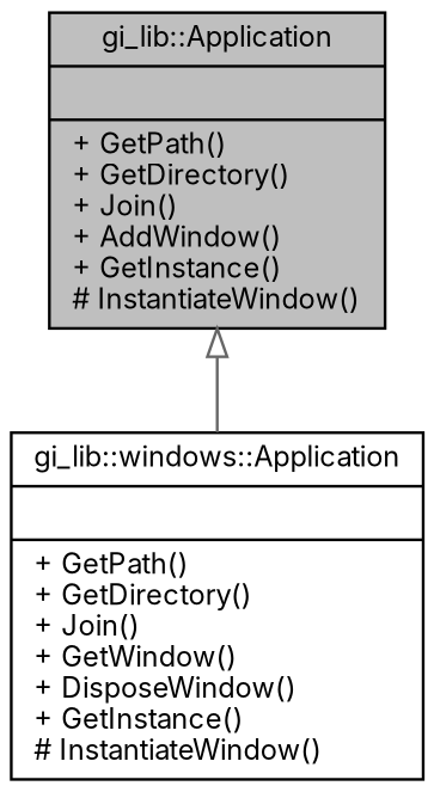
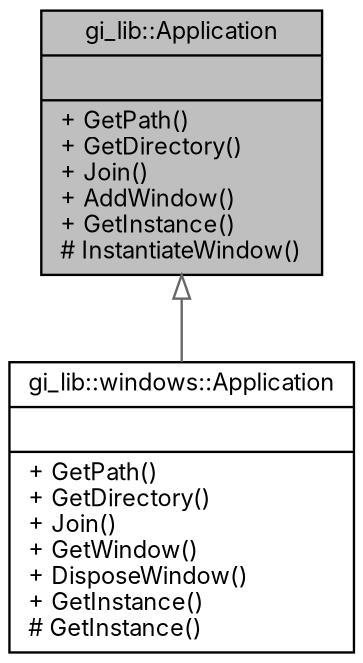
  digraph {
    fontname=Inter
    node [color=black fontname=Inter fontsize=10 shape=record style=filled]
    n1 [fillcolor=grey75 fontcolor=black height=0.2 label="{gi_lib::Application\n||+ GetPath()\l+ GetDirectory()\l+ Join()\l+ AddWindow()\l+ GetInstance()\l# InstantiateWindow()\l}" width=0.4]
-   n2 [fillcolor=white height=0.2 label="{gi_lib::windows::Application\n||+ GetPath()\l+ GetDirectory()\l+ Join()\l+ GetWindow()\l+ DisposeWindow()\l+ GetInstance()\l# InstantiateWindow()\l}" width=0.4]
+   n2 [fillcolor=white height=0.2 label="{gi_lib::windows::Application\n||+ GetPath()\l+ GetDirectory()\l+ Join()\l+ GetWindow()\l+ DisposeWindow()\l+ GetInstance()\l# GetInstance()\l}" width=0.4]
    n1 -> n2 [arrowtail=onormal color=gray40 dir=back fontname=Inter fontsize=10 labelfontname=Helvetica labelfontsize=10 style=solid]
  }
